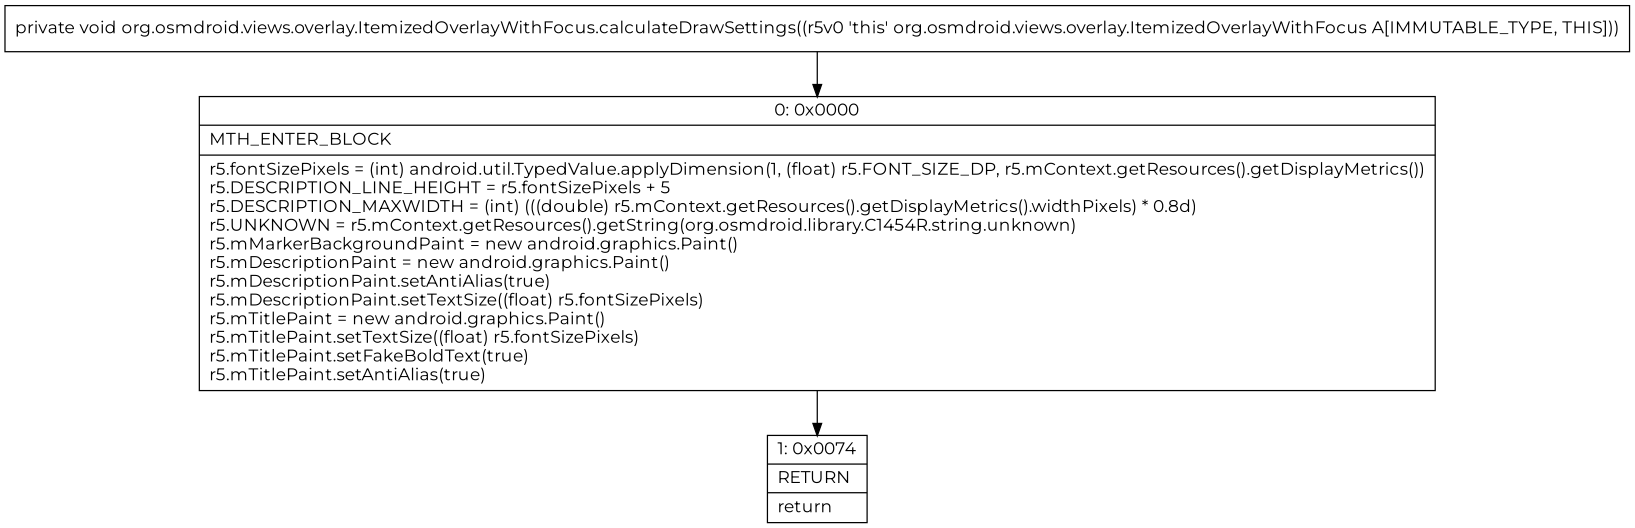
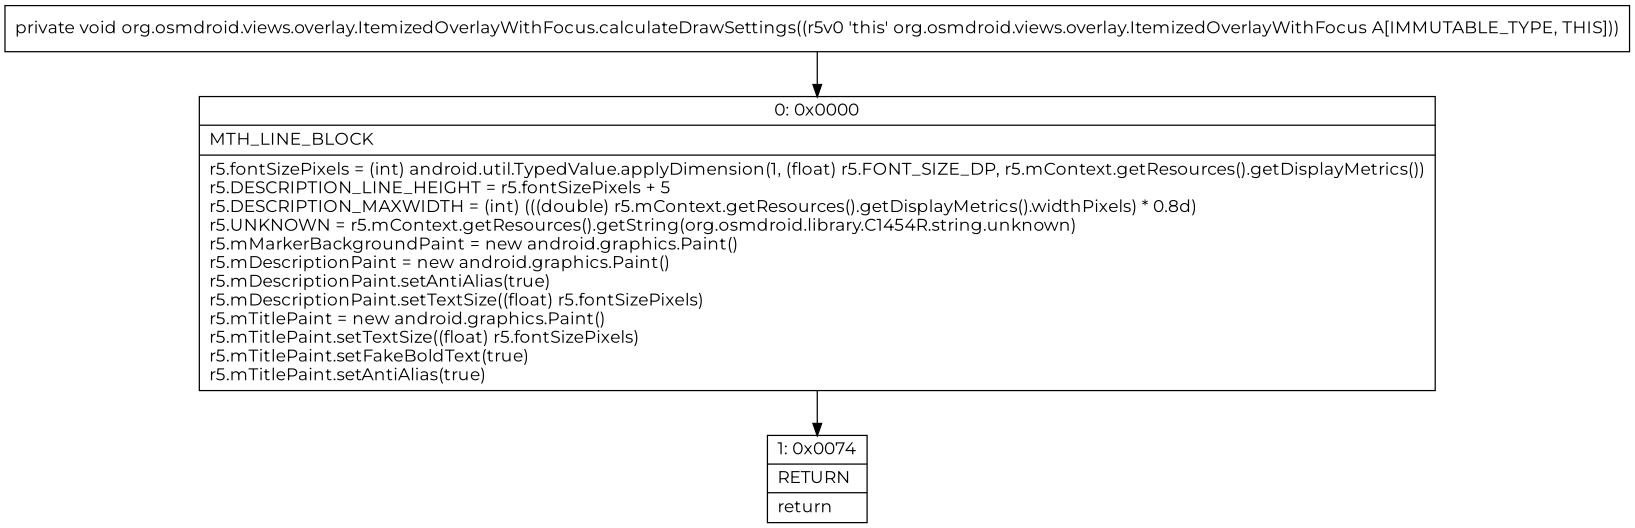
  digraph {
    fontname=Montserrat
    node [shape=record fontname=Montserrat]
    edge [fontname=Montserrat]
-   n1 [label="{0\:\ 0x0000|MTH_ENTER_BLOCK\l|r5.fontSizePixels = (int) android.util.TypedValue.applyDimension(1, (float) r5.FONT_SIZE_DP, r5.mContext.getResources().getDisplayMetrics())\lr5.DESCRIPTION_LINE_HEIGHT = r5.fontSizePixels + 5\lr5.DESCRIPTION_MAXWIDTH = (int) (((double) r5.mContext.getResources().getDisplayMetrics().widthPixels) * 0.8d)\lr5.UNKNOWN = r5.mContext.getResources().getString(org.osmdroid.library.C1454R.string.unknown)\lr5.mMarkerBackgroundPaint = new android.graphics.Paint()\lr5.mDescriptionPaint = new android.graphics.Paint()\lr5.mDescriptionPaint.setAntiAlias(true)\lr5.mDescriptionPaint.setTextSize((float) r5.fontSizePixels)\lr5.mTitlePaint = new android.graphics.Paint()\lr5.mTitlePaint.setTextSize((float) r5.fontSizePixels)\lr5.mTitlePaint.setFakeBoldText(true)\lr5.mTitlePaint.setAntiAlias(true)\l}"]
+   n1 [label="{0\:\ 0x0000|MTH_LINE_BLOCK\l|r5.fontSizePixels = (int) android.util.TypedValue.applyDimension(1, (float) r5.FONT_SIZE_DP, r5.mContext.getResources().getDisplayMetrics())\lr5.DESCRIPTION_LINE_HEIGHT = r5.fontSizePixels + 5\lr5.DESCRIPTION_MAXWIDTH = (int) (((double) r5.mContext.getResources().getDisplayMetrics().widthPixels) * 0.8d)\lr5.UNKNOWN = r5.mContext.getResources().getString(org.osmdroid.library.C1454R.string.unknown)\lr5.mMarkerBackgroundPaint = new android.graphics.Paint()\lr5.mDescriptionPaint = new android.graphics.Paint()\lr5.mDescriptionPaint.setAntiAlias(true)\lr5.mDescriptionPaint.setTextSize((float) r5.fontSizePixels)\lr5.mTitlePaint = new android.graphics.Paint()\lr5.mTitlePaint.setTextSize((float) r5.fontSizePixels)\lr5.mTitlePaint.setFakeBoldText(true)\lr5.mTitlePaint.setAntiAlias(true)\l}"]
    n2 [label="{1\:\ 0x0074|RETURN\l|return\l}"]
    n3 [label="{private void org.osmdroid.views.overlay.ItemizedOverlayWithFocus.calculateDrawSettings((r5v0 'this' org.osmdroid.views.overlay.ItemizedOverlayWithFocus A[IMMUTABLE_TYPE, THIS])) }"]
    n1 -> n2
    n3 -> n1
  }
